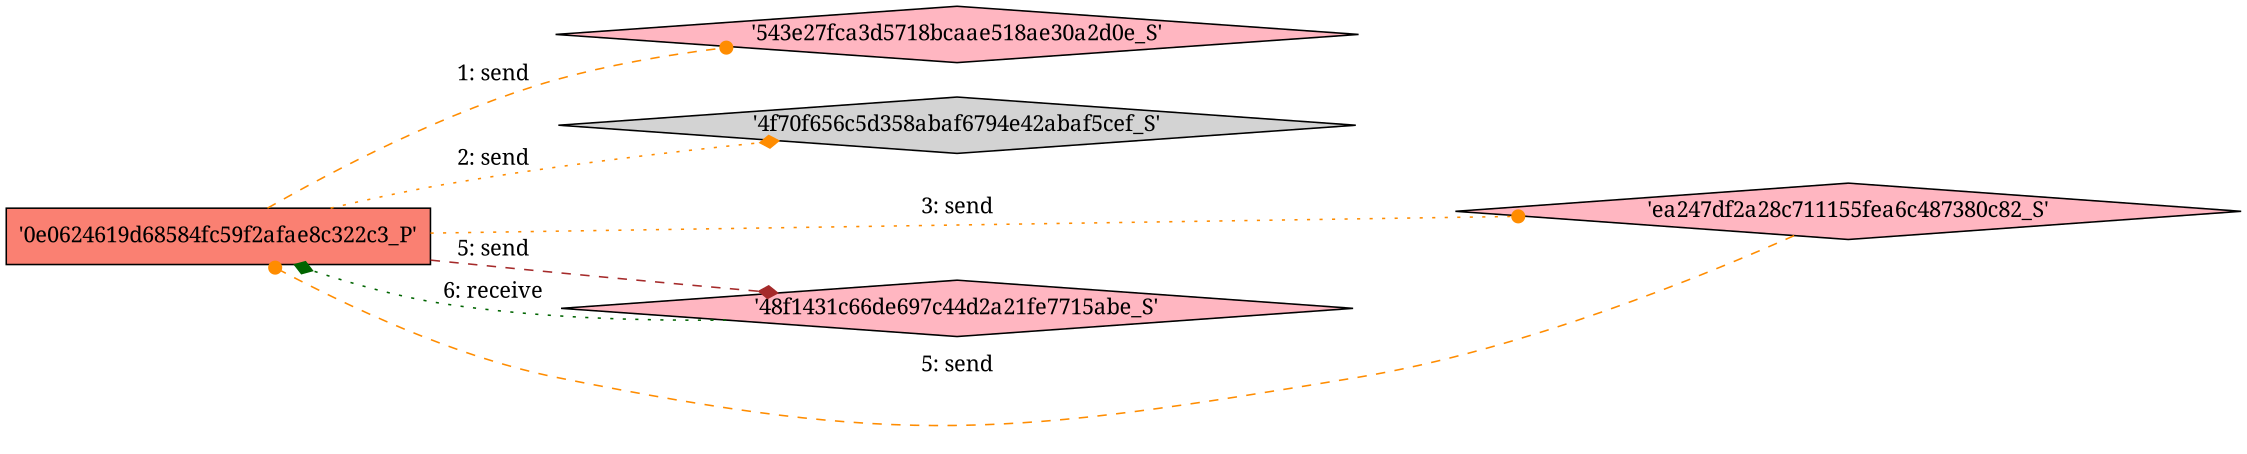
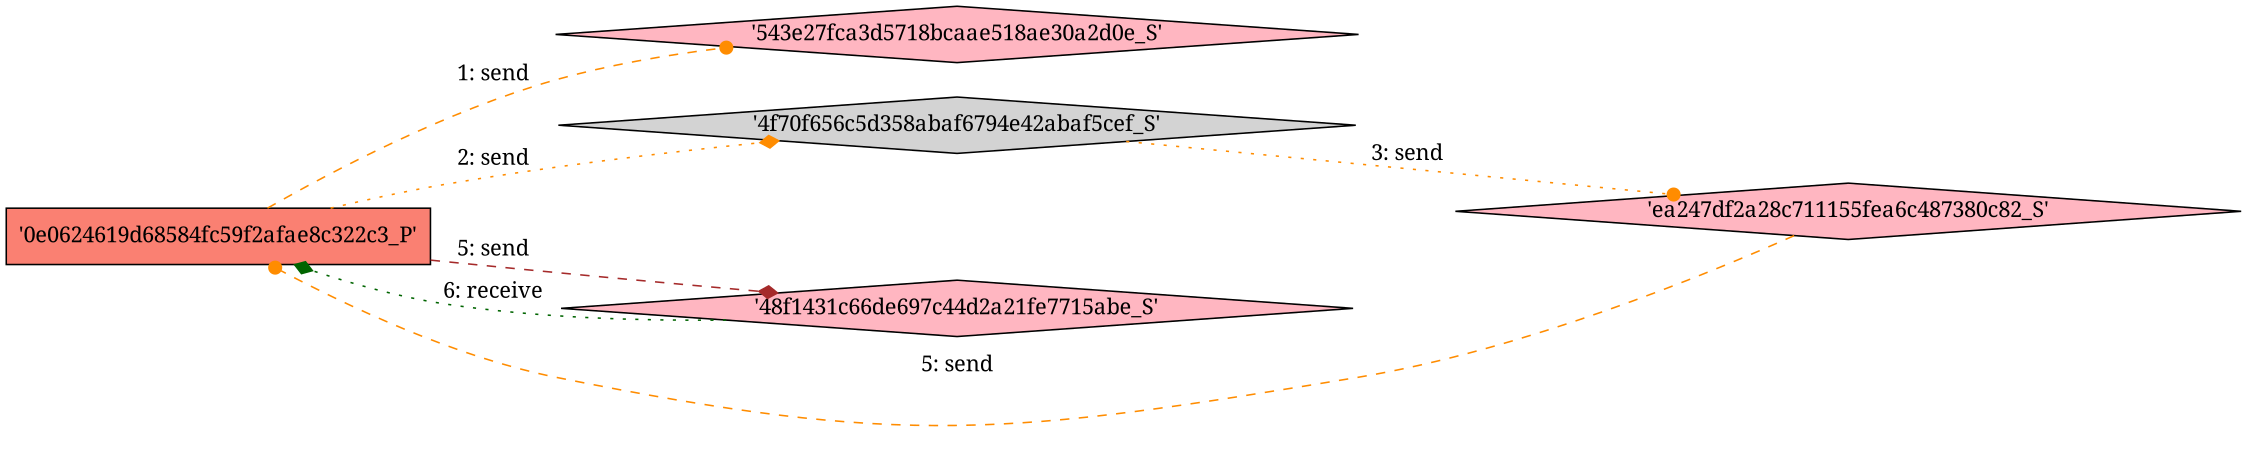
  digraph {
    engine=neato
    fixedsize=false
    fontname="Noto Serif"
    fontsize=10
    nodesep=0.3
    rankdir=LR
    ranksep=0
    splines=true
    node [fillcolor=lightpink fontname="Noto Serif" node_type=Socket shape=diamond style=filled]
    edge [arrowhead=dot color=darkorange fontname="Noto Serif" style=dashed]
    "'0e0624619d68584fc59f2afae8c322c3_P'" [fillcolor=salmon node_type=Process shape=box]
    "'543e27fca3d5718bcaae518ae30a2d0e_S'"
    n3 [fillcolor=lightgrey label="'4f70f656c5d358abaf6794e42abaf5cef_S'"]
    "'ea247df2a28c711155fea6c487380c82_S'"
    "'48f1431c66de697c44d2a21fe7715abe_S'"
    "'0e0624619d68584fc59f2afae8c322c3_P'" -> "'543e27fca3d5718bcaae518ae30a2d0e_S'" [label="1: send"]
    "'0e0624619d68584fc59f2afae8c322c3_P'" -> n3 [arrowhead=diamond label="2: send" style=dotted]
-   "'0e0624619d68584fc59f2afae8c322c3_P'" -> "'ea247df2a28c711155fea6c487380c82_S'" [label="3: send" style=dotted]
+   n3 -> "'ea247df2a28c711155fea6c487380c82_S'" [label="3: send" style=dotted]
    "'0e0624619d68584fc59f2afae8c322c3_P'" -> "'48f1431c66de697c44d2a21fe7715abe_S'" [arrowhead=diamond color=brown label="5: send"]
    "'ea247df2a28c711155fea6c487380c82_S'" -> "'0e0624619d68584fc59f2afae8c322c3_P'" [label="5: send"]
    "'48f1431c66de697c44d2a21fe7715abe_S'" -> "'0e0624619d68584fc59f2afae8c322c3_P'" [arrowhead=diamond color=darkgreen label="6: receive" style=dotted]
  }
